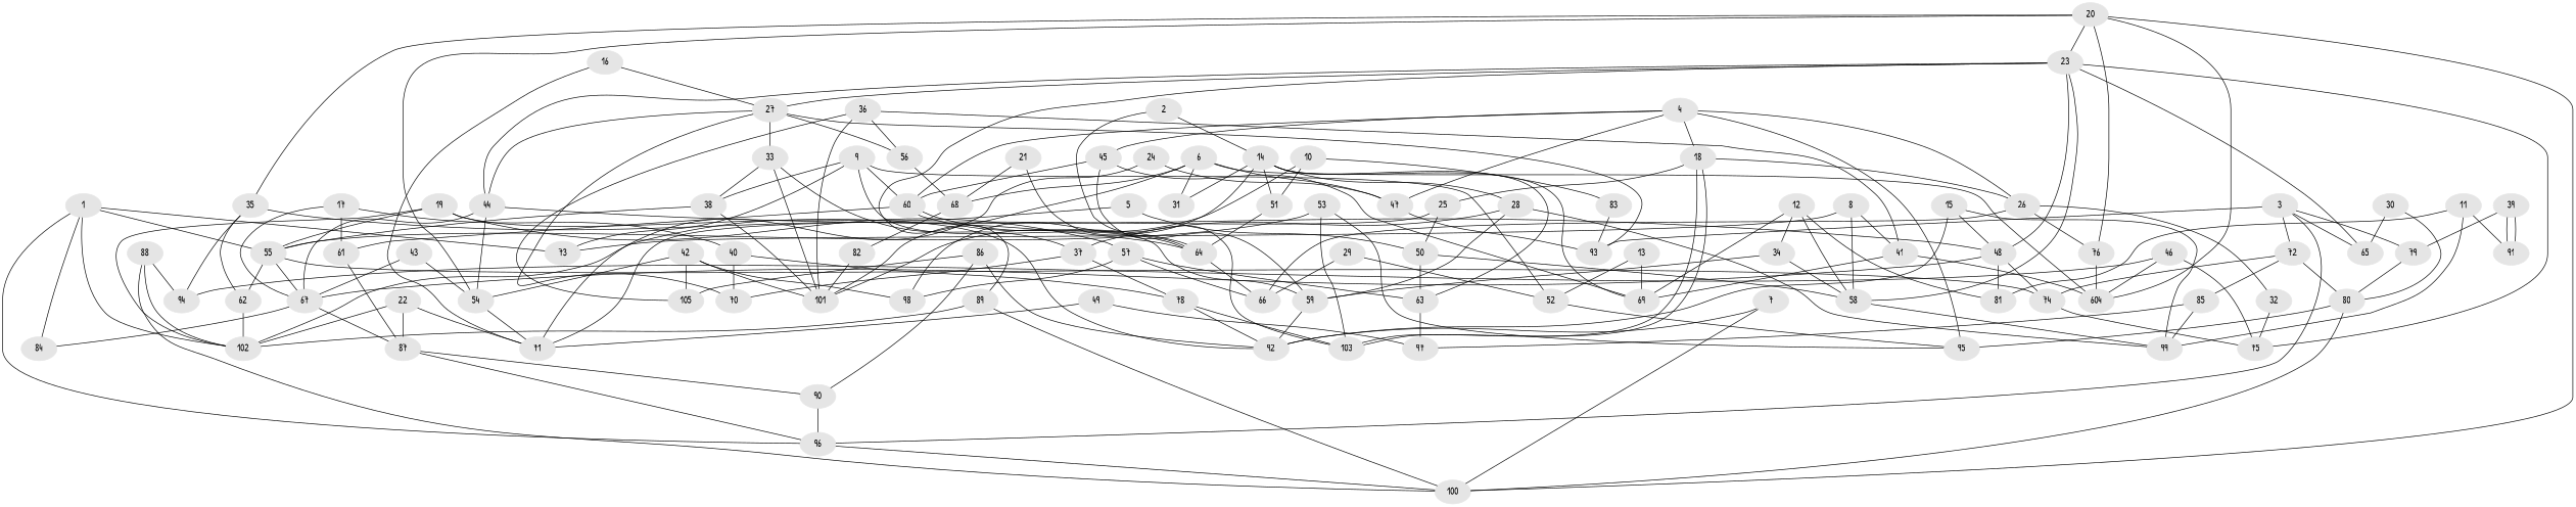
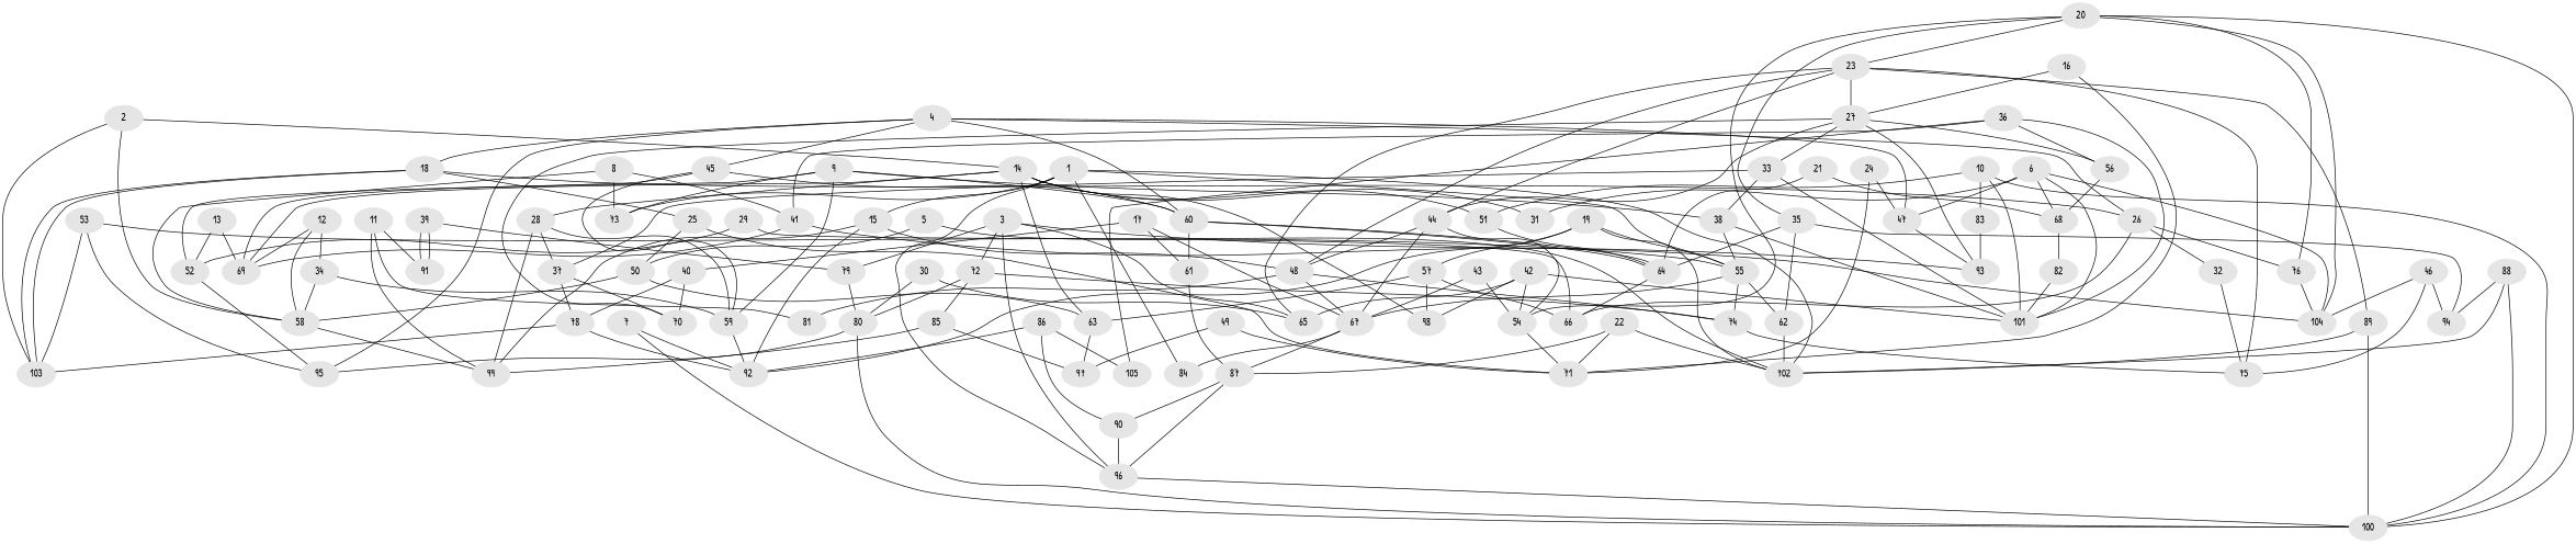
  graph {
    fontname="Patrick Hand"
    node [color=gray90 fontname="Patrick Hand" style=filled]
    edge [fontname="Patrick Hand"]
    1
    15
    55
    73
    84
    96
-   102
+   102 [label=702]
    92
    99
    48
    67
    74
    62
    100
    2
    14
    58
    103
    31
    51
    69
    28
    63
    98
    3
    65
    72
    79
    93
    80
    85
    4
    18
    26
    45
    47
    60
    95
    25
    76
    32
    66
    59
    61
    64
    5
    50
    6
    68
    101
-   104 [label=604]
+   104
    82
    7
    8
    41
    9
    38
    52
    10
    83
    11
    81
    91
    12
    34
    13
    37
    97
    16
    27
    71
    44
    33
    56
    70
    17
    40
    78
    87
    19
    57
    20
    23
    35
    54
    75
    89
    94
    21
    22
    90
    24
    29
    30
    36
    105
    39
    42
    43
    46
    49
    53
    86
    88
+   1 -- 15
    1 -- 55
    1 -- 73
    1 -- 84
    1 -- 96
    1 -- 102
    15 -- 92
    15 -- 99
    15 -- 48
    55 -- 67
    55 -- 74
    55 -- 62
    96 -- 100
    48 -- 67
    48 -- 74
    48 -- 81
    67 -- 84
    67 -- 87
    74 -- 75
    62 -- 102
    2 -- 14
-   23 -- 58
+   2 -- 58
    2 -- 103
    14 -- 31
    14 -- 51
    14 -- 69
    14 -- 28
    14 -- 63
    14 -- 98
    58 -- 99
    51 -- 64
    28 -- 99
    28 -- 59
    28 -- 37
    63 -- 97
    3 -- 96
    3 -- 65
    3 -- 72
    3 -- 79
    3 -- 93
    72 -- 74
    72 -- 80
    72 -- 85
    79 -- 80
    80 -- 100
    80 -- 95
    85 -- 99
    85 -- 97
    4 -- 18
    4 -- 26
    4 -- 45
    4 -- 47
    4 -- 60
    4 -- 95
    18 -- 103
    18 -- 103
    18 -- 26
    18 -- 25
    26 -- 76
    26 -- 32
    26 -- 66
    45 -- 69
    45 -- 60
    45 -- 59
    47 -- 93
    60 -- 61
    60 -- 64
    60 -- 64
    25 -- 50
    25 -- 71
    76 -- 104
    32 -- 75
    59 -- 92
    61 -- 87
    64 -- 66
    5 -- 102
    5 -- 50
    50 -- 58
    50 -- 63
    6 -- 31
    6 -- 47
    6 -- 68
    6 -- 101
    6 -- 104
    68 -- 82
    82 -- 101
    7 -- 92
    7 -- 100
    8 -- 73
    8 -- 58
    8 -- 41
    41 -- 69
    41 -- 104
    9 -- 73
    9 -- 60
    9 -- 59
    9 -- 38
    9 -- 52
    38 -- 55
    38 -- 101
    52 -- 95
+   10 -- 100
    10 -- 51
    10 -- 101
    10 -- 83
    83 -- 93
    11 -- 99
    11 -- 81
    11 -- 91
    12 -- 58
    12 -- 69
-   12 -- 81
    12 -- 34
    34 -- 58
    34 -- 59
    13 -- 69
    13 -- 52
    37 -- 70
    37 -- 78
    16 -- 27
    16 -- 71
    27 -- 93
    27 -- 44
    27 -- 33
    27 -- 56
    27 -- 70
    44 -- 48
    44 -- 67
    44 -- 54
    33 -- 101
    33 -- 38
    33 -- 37
    56 -- 68
    17 -- 67
    17 -- 61
    17 -- 40
    40 -- 70
    40 -- 78
    78 -- 92
    78 -- 103
    87 -- 96
    87 -- 90
    19 -- 55
    19 -- 102
    19 -- 92
    19 -- 57
    57 -- 63
    57 -- 98
    57 -- 66
    20 -- 100
    20 -- 76
    20 -- 104
    20 -- 23
    20 -- 35
    20 -- 54
    23 -- 48
    23 -- 65
    23 -- 27
    23 -- 44
    23 -- 75
    23 -- 89
    35 -- 62
    35 -- 64
    35 -- 94
    54 -- 71
    89 -- 102
    89 -- 100
    21 -- 64
    21 -- 68
    22 -- 102
    22 -- 71
    22 -- 87
    90 -- 96
    24 -- 47
    24 -- 71
    29 -- 66
    29 -- 52
    30 -- 65
    30 -- 80
    36 -- 101
    36 -- 41
    36 -- 56
    36 -- 105
    39 -- 79
    39 -- 91
    39 -- 91
    42 -- 98
    42 -- 101
    42 -- 54
-   42 -- 105
+   42 -- 65
    43 -- 67
    43 -- 54
    46 -- 104
    46 -- 75
    46 -- 94
    49 -- 97
    49 -- 71
    53 -- 55
    53 -- 103
    53 -- 95
    86 -- 92
    86 -- 90
    86 -- 105
    88 -- 102
    88 -- 100
    88 -- 94
  }
